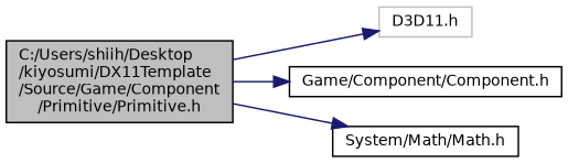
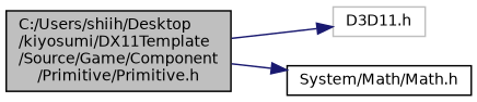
  digraph {
    rankdir=LR
    node [color=black fillcolor=white fontname=Helvetica fontsize=10 shape=record style=filled]
    edge [color=midnightblue fontname=Helvetica fontsize=10 labelfontname=Helvetica labelfontsize=10 style=solid]
    n1 [fillcolor=grey75 fontcolor=black height=0.2 label="C:/Users/shiih/Desktop\l/kiyosumi/DX11Template\l/Source/Game/Component\l/Primitive/Primitive.h" width=0.4]
    n2 [color=grey75 height=0.2 label="D3D11.h" width=0.4]
-   n3 [height=0.2 label="Game/Component/Component.h" width=0.4]
    n4 [height=0.2 label="System/Math/Math.h" width=0.4]
    n1 -> n2
-   n1 -> n3
    n1 -> n4
  }
